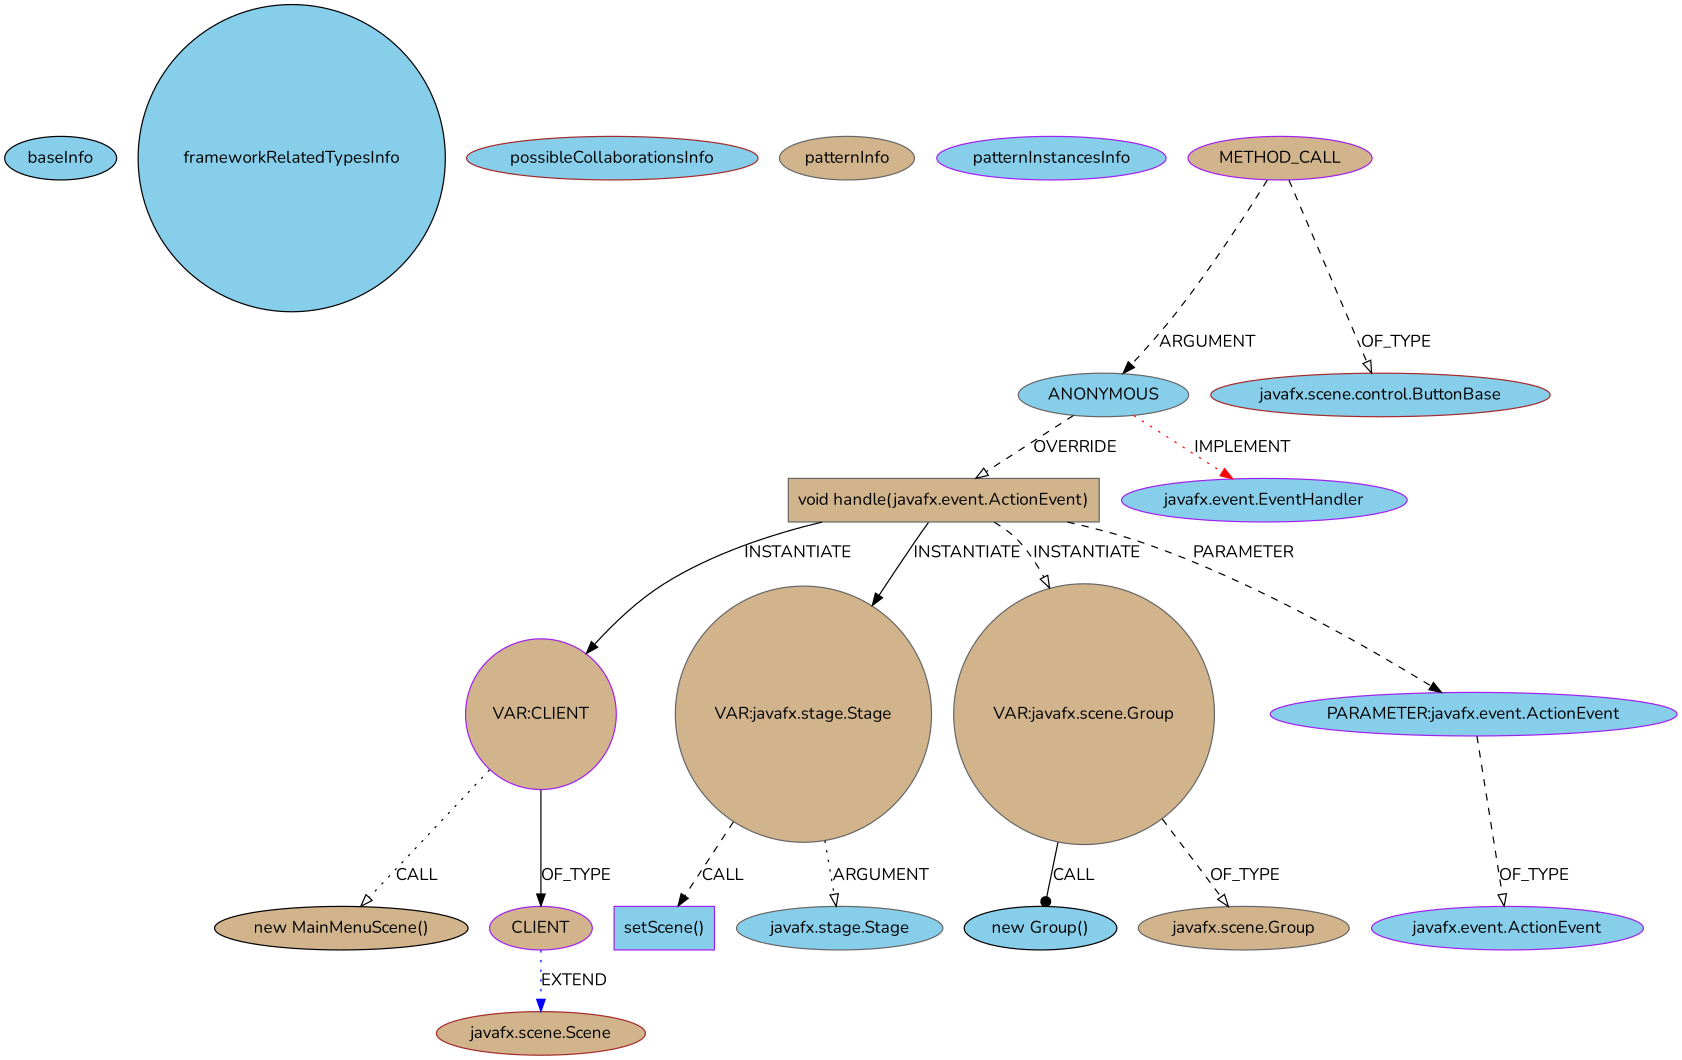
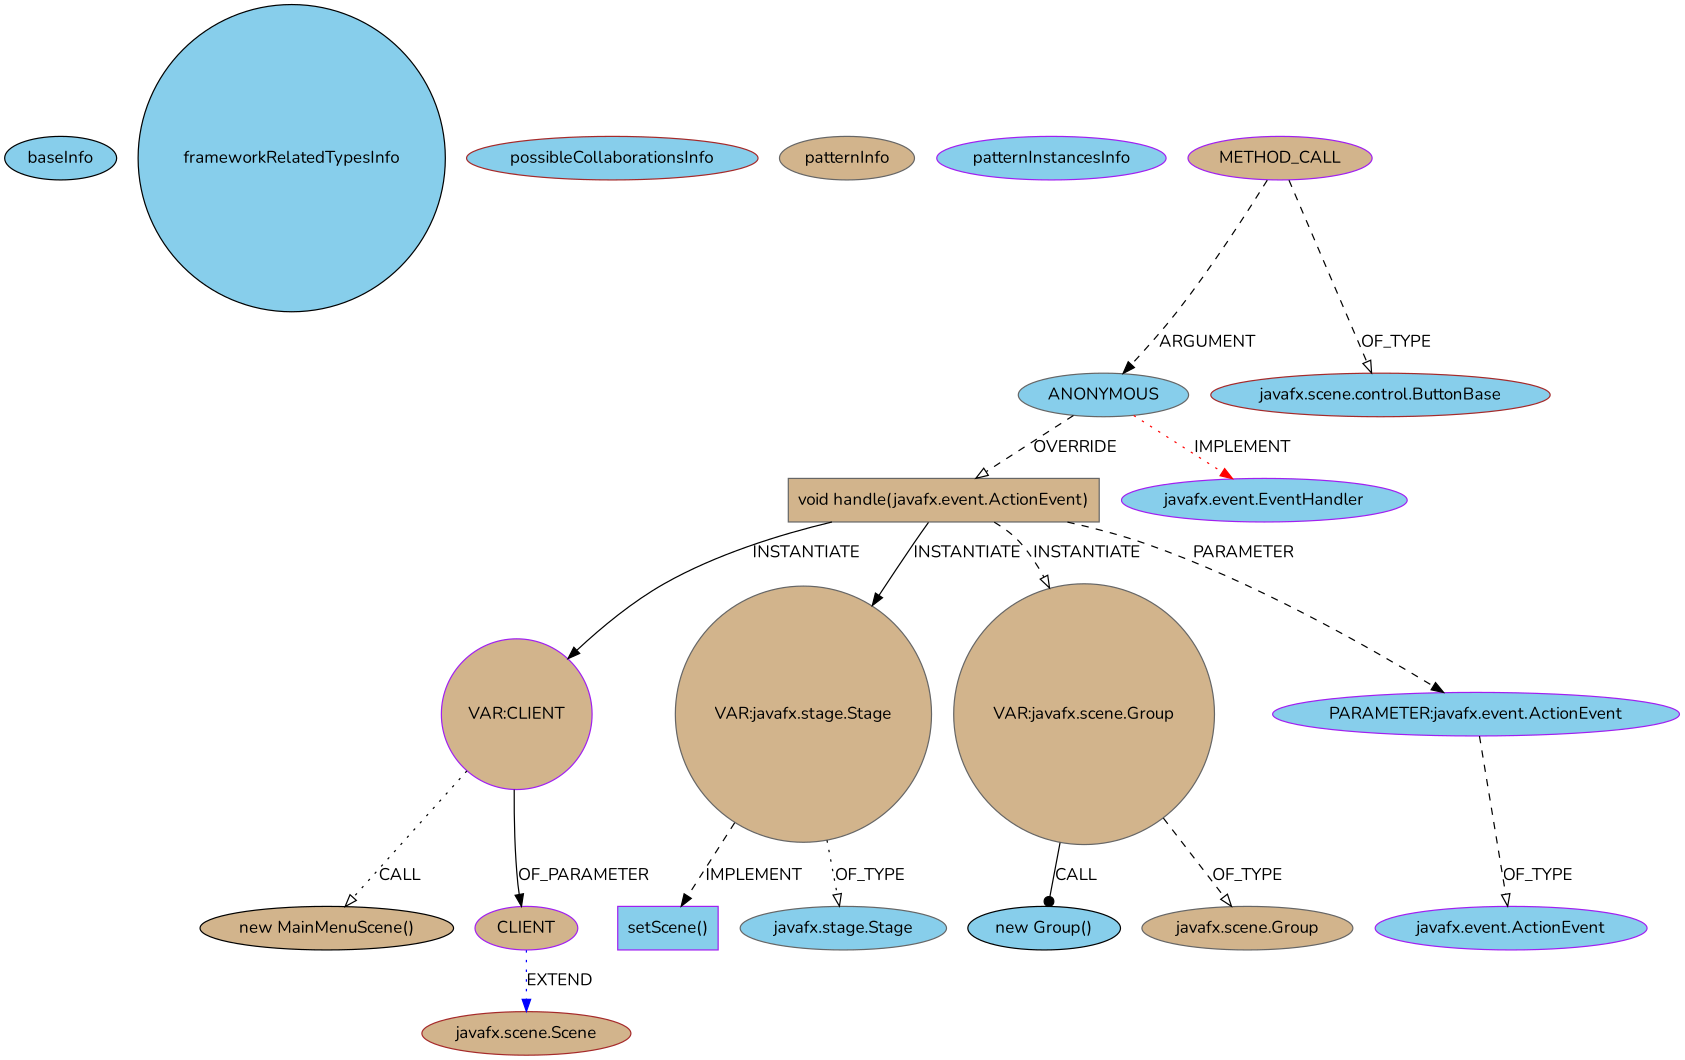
  digraph {
    fontname=Nunito
    node [color=purple fillcolor=skyblue fontname=Nunito style=filled isFrameworkType=false]
    edge [arrowhead=normal fontname=Nunito style=dashed]
    baseInfo [category=pattern color=black graphId=3922 isAnonymous=true possibleRelation=true isFrameworkType=""]
    frameworkRelatedTypesInfo [0="javafx.event.EventHandler" color=black shape=circle isFrameworkType=""]
    possibleCollaborationsInfo [0="3922~INSTANTIATION-OVERRIDING_METHOD_DECLARATION-~javafx.event.EventHandler ~javafx.scene.Scene ~true~false" color=brown isFrameworkType=""]
    patternInfo [color=gray40 fillcolor=tan frequency=2.0 patternRootClient=0 isFrameworkType=""]
    patternInstancesInfo [0="empollondefisica-PlanetGame~/empollondefisica-PlanetGame/PlanetGame-master/src/planetGame/GameEndScene.java~void buildLoseScene()~2626" 1="empollondefisica-PlanetGame~/empollondefisica-PlanetGame/PlanetGame-master/src/planetGame/GameEndScene.java~void buildWinScene()~2628" isFrameworkType=""]
    n6 [color=black fillcolor=tan label="new MainMenuScene()" vertexType=CONSTRUCTOR_CALL]
    n7 [fillcolor=tan label="VAR:CLIENT" shape=circle vertexType=VARIABLE_EXPRESION]
    n8 [fillcolor=tan label=CLIENT vertexType=REFERENCE_CLIENT_CLASS_DECLARATION]
    n9 [color=brown fillcolor=tan label="javafx.scene.Scene" vertexType=FRAMEWORK_CLASS_TYPE]
    n10 [color=gray40 fillcolor=tan label="void handle(javafx.event.ActionEvent)" shape=box vertexType=OVERRIDING_METHOD_DECLARATION]
    n11 [color=gray40 fillcolor=tan label="VAR:javafx.stage.Stage" shape=circle vertexType=VARIABLE_EXPRESION]
    n12 [color=gray40 fillcolor=tan label="VAR:javafx.scene.Group" shape=circle vertexType=VARIABLE_EXPRESION]
    n13 [label="PARAMETER:javafx.event.ActionEvent" vertexType=PARAMETER_DECLARATION]
    n14 [label="setScene()" shape=box vertexType=INSIDE_CALL]
    n15 [color=gray40 label="javafx.stage.Stage" vertexType=FRAMEWORK_CLASS_TYPE]
    n16 [color=black label="new Group()" vertexType=CONSTRUCTOR_CALL]
    n17 [color=gray40 fillcolor=tan label="javafx.scene.Group" vertexType=FRAMEWORK_CLASS_TYPE]
    n18 [label="javafx.event.ActionEvent" vertexType=FRAMEWORK_CLASS_TYPE]
    n19 [color=gray40 label=ANONYMOUS vertexType=ROOT_ANONYMOUS_DECLARATION]
    n20 [label="javafx.event.EventHandler" vertexType=FRAMEWORK_INTERFACE_TYPE]
    n21 [fillcolor=tan label=METHOD_CALL vertexType=OUTSIDE_CALL]
    n22 [color=brown label="javafx.scene.control.ButtonBase" vertexType=FRAMEWORK_CLASS_TYPE]
    n7 -> n6 [arrowhead=onormal label=CALL style=dotted]
-   n7 -> n8 [label=OF_TYPE style=solid]
+   n7 -> n8 [label=OF_PARAMETER style=solid]
    n8 -> n9 [color=blue label=EXTEND style=dotted]
    n10 -> n7 [label=INSTANTIATE style=solid]
    n10 -> n11 [label=INSTANTIATE style=solid]
    n10 -> n12 [arrowhead=onormal label=INSTANTIATE]
    n10 -> n13 [label=PARAMETER]
-   n11 -> n14 [label=CALL]
-   n11 -> n15 [arrowhead=onormal label=ARGUMENT style=dotted]
+   n11 -> n14 [label=IMPLEMENT]
+   n11 -> n15 [arrowhead=onormal label=OF_TYPE style=dotted]
    n12 -> n16 [arrowhead=dot label=CALL style=solid]
    n12 -> n17 [arrowhead=onormal label=OF_TYPE]
    n13 -> n18 [arrowhead=onormal label=OF_TYPE]
    n19 -> n10 [arrowhead=onormal label=OVERRIDE]
    n19 -> n20 [color=red label=IMPLEMENT style=dotted]
    n21 -> n19 [label=ARGUMENT]
    n21 -> n22 [arrowhead=onormal label=OF_TYPE]
  }
